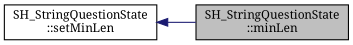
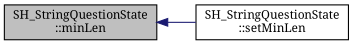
  digraph {
    rankdir=LR
    fontname="Noto Serif"
    node [color=black fontname="Noto Serif" fontsize=11 shape=record]
    n1 [fillcolor=grey75 fontcolor=black height=0.2 label="SH_StringQuestionState\l::minLen" style=filled width=0.4]
    n2 [height=0.2 label="SH_StringQuestionState\l::setMinLen" width=0.4]
-   n2 -> n1 [color=midnightblue dir=back fontname="Noto Serif" fontsize=11 labelfontname=Verdana labelfontsize=11 style=solid]
+   n1 -> n2 [color=midnightblue dir=back fontname="Noto Serif" fontsize=11 labelfontname=Verdana labelfontsize=11 style=solid]
  }
